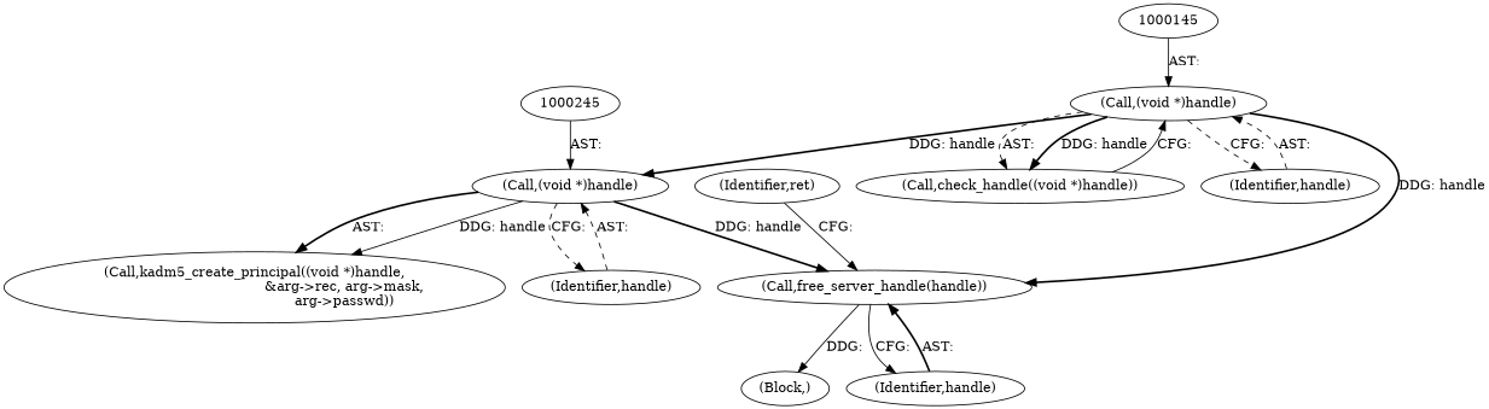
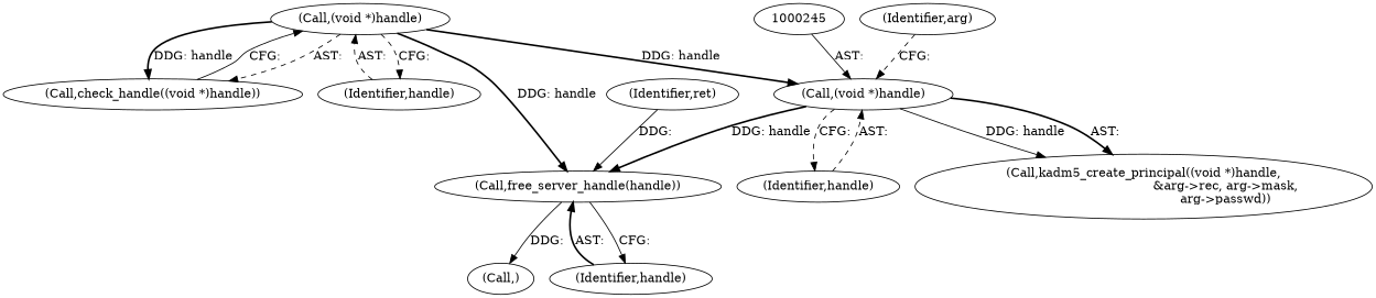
  digraph {
    edge [style=solid]
    n1 [label="(Call,free_server_handle(handle))"]
-   n2 [label="(Block,)"]
+   n2 [label="(Call,)"]
    n3 [label="(Identifier,handle)"]
    n4 [label="(Call,(void *)handle)"]
    n5 [label="(Call,kadm5_create_principal((void *)handle,\n                                          &arg->rec, arg->mask,\n                                          arg->passwd))"]
    n6 [label="(Identifier,handle)"]
    n7 [label="(Call,(void *)handle)"]
    n8 [label="(Call,check_handle((void *)handle))"]
    n9 [label="(Identifier,handle)"]
+   n10 [label="(Identifier,arg)"]
    n11 [label="(Identifier,ret)"]
    1000245
-   1000145
    n1 -> n2 [label="DDG: "]
    n1 -> n3 [label="CFG: "]
    n3 -> n1 [label="AST: " style=bold]
    n4 -> n1 [label="DDG: handle" style=bold]
    n4 -> n5 [label="AST: " style=bold]
    n4 -> n5 [label="DDG: handle"]
    n4 -> n6 [label="CFG: " style=dashed]
    n6 -> n4 [label="AST: " style=dashed]
    n7 -> n1 [label="DDG: handle" style=bold]
    n7 -> n4 [label="DDG: handle" style=bold]
    n7 -> n8 [label="AST: " style=dashed]
    n7 -> n8 [label="DDG: handle" style=bold]
    n7 -> n9 [label="CFG: " style=dashed]
    n8 -> n7 [label="CFG: "]
    n9 -> n7 [label="AST: " style=dashed]
-   n11 -> n1 [label="CFG: "]
+   n10 -> n4 [label="CFG: " style=dashed]
+   n11 -> n1 [label="DDG: "]
    1000245 -> n4 [label="AST: "]
-   1000145 -> n7 [label="AST: "]
  }
